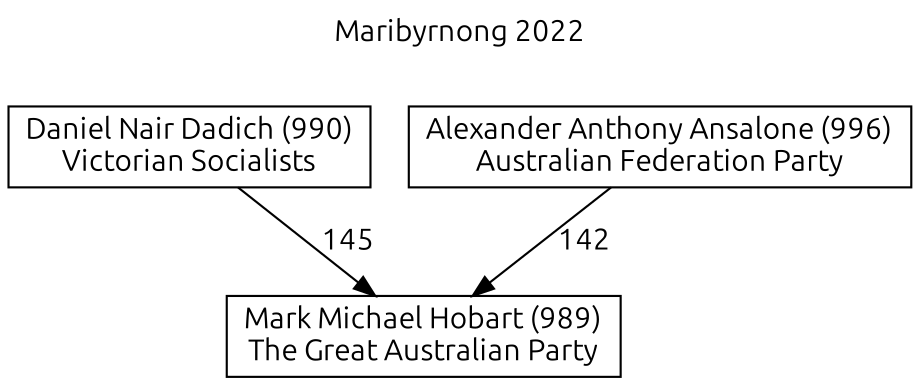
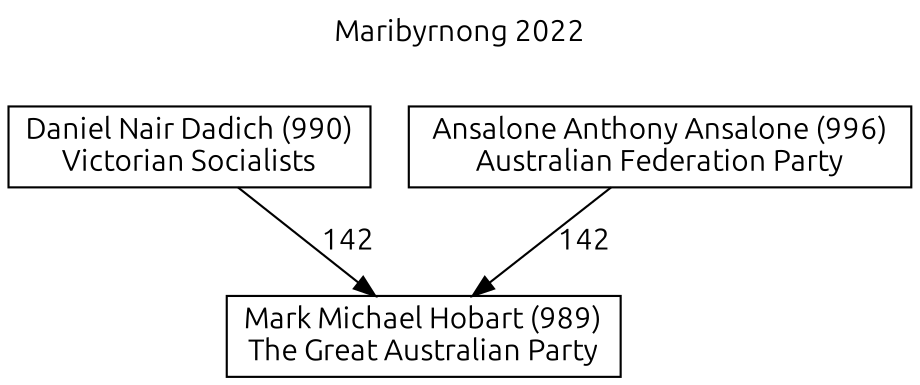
  digraph {
    fontname=Ubuntu
    label="Maribyrnong 2022"
    labelloc=t
    mclimit=10
    node [fontname=Ubuntu shape=box]
    edge [fontname=Ubuntu]
    n1 [label="Mark Michael Hobart (989)\nThe Great Australian Party"]
    n2 [label="Daniel Nair Dadich (990)\nVictorian Socialists"]
-   n3 [label="Alexander Anthony Ansalone (996)\nAustralian Federation Party"]
-   n2 -> n1 [label=145]
+   n3 [label="Ansalone Anthony Ansalone (996)\nAustralian Federation Party"]
+   n2 -> n1 [label=142]
    n3 -> n1 [label=142]
  }
